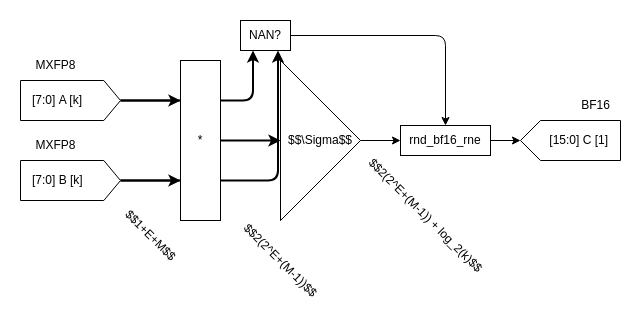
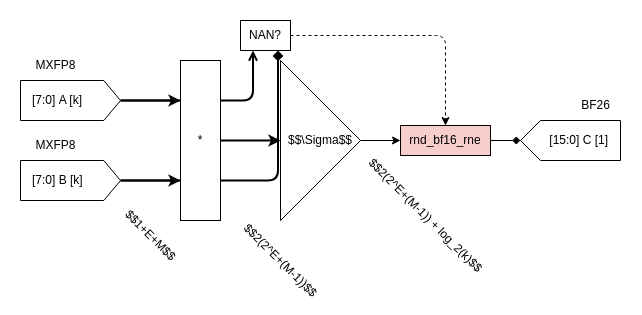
  <mxCell id="0" />
  <mxCell id="1" parent="0" />
  <mxCell id="2" style="edgeStyle=orthogonalEdgeStyle;html=1;entryX=0;entryY=0.25;entryDx=0;entryDy=0;strokeWidth=2;" parent="1" source="4" target="12" edge="1"><mxGeometry relative="1" as="geometry" /></mxCell>
- <mxCell id="3" style="edgeStyle=orthogonalEdgeStyle;html=1;entryX=0.25;entryY=1;entryDx=0;entryDy=0;strokeWidth=2;" parent="1" source="4" target="22" edge="1"><mxGeometry relative="1" as="geometry" /></mxCell>
+ <mxCell id="3" style="edgeStyle=orthogonalEdgeStyle;html=1;entryX=0.25;entryY=1;entryDx=0;entryDy=0;strokeWidth=2;endArrow=open;" parent="1" source="4" target="22" edge="1"><mxGeometry relative="1" as="geometry" /></mxCell>
  <mxCell id="4" value="&amp;nbsp; &amp;nbsp;[7:0]&amp;nbsp;A [k]" style="shape=offPageConnector;whiteSpace=wrap;html=1;rotation=0;direction=north;labelPosition=center;verticalLabelPosition=middle;align=left;verticalAlign=middle;size=0.167;" parent="1" vertex="1"><mxGeometry x="20" y="80" width="100" height="40" as="geometry" /></mxCell>
  <mxCell id="5" style="edgeStyle=orthogonalEdgeStyle;html=1;entryX=0;entryY=0.75;entryDx=0;entryDy=0;strokeWidth=2;" parent="1" source="7" target="12" edge="1"><mxGeometry relative="1" as="geometry" /></mxCell>
- <mxCell id="6" style="edgeStyle=orthogonalEdgeStyle;html=1;entryX=0.75;entryY=1;entryDx=0;entryDy=0;strokeWidth=2;" parent="1" source="7" target="22" edge="1"><mxGeometry relative="1" as="geometry" /></mxCell>
+ <mxCell id="6" style="edgeStyle=orthogonalEdgeStyle;html=1;entryX=0.75;entryY=1;entryDx=0;entryDy=0;strokeWidth=2;endArrow=diamond;" parent="1" source="7" target="22" edge="1"><mxGeometry relative="1" as="geometry" /></mxCell>
  <mxCell id="7" value="&amp;nbsp; &amp;nbsp;[7:0] B [k]" style="shape=offPageConnector;whiteSpace=wrap;html=1;rotation=0;direction=north;labelPosition=center;verticalLabelPosition=middle;align=left;verticalAlign=middle;size=0.167;" parent="1" vertex="1"><mxGeometry x="20" y="160" width="100" height="40" as="geometry" /></mxCell>
  <mxCell id="8" value="MXFP8" style="text;html=1;align=center;verticalAlign=middle;resizable=0;points=[];autosize=1;strokeColor=none;fillColor=none;" parent="1" vertex="1"><mxGeometry x="25" y="50" width="60" height="30" as="geometry" /></mxCell>
  <mxCell id="9" value="MXFP8" style="text;html=1;align=center;verticalAlign=middle;resizable=0;points=[];autosize=1;strokeColor=none;fillColor=none;" parent="1" vertex="1"><mxGeometry x="25" y="130" width="60" height="30" as="geometry" /></mxCell>
- <mxCell id="10" value="BF16" style="text;html=1;align=center;verticalAlign=middle;resizable=0;points=[];autosize=1;strokeColor=none;fillColor=none;" parent="1" vertex="1"><mxGeometry x="570" y="90" width="50" height="30" as="geometry" /></mxCell>
+ <mxCell id="10" value="BF26" style="text;html=1;align=center;verticalAlign=middle;resizable=0;points=[];autosize=1;strokeColor=none;fillColor=none;" parent="1" vertex="1"><mxGeometry x="570" y="90" width="50" height="30" as="geometry" /></mxCell>
  <mxCell id="11" style="edgeStyle=orthogonalEdgeStyle;html=1;entryX=0;entryY=0.5;entryDx=0;entryDy=0;strokeWidth=2;" parent="1" source="12" target="14" edge="1"><mxGeometry relative="1" as="geometry" /></mxCell>
  <mxCell id="12" value="*" style="rounded=0;whiteSpace=wrap;html=1;" parent="1" vertex="1"><mxGeometry x="180" y="60" width="40" height="160" as="geometry" /></mxCell>
  <mxCell id="13" style="edgeStyle=orthogonalEdgeStyle;html=1;entryX=0;entryY=0.5;entryDx=0;entryDy=0;" parent="1" source="14" target="17" edge="1"><mxGeometry relative="1" as="geometry" /></mxCell>
  <mxCell id="14" value="$$\Sigma$$" style="triangle;whiteSpace=wrap;html=1;" parent="1" vertex="1"><mxGeometry x="280" y="60" width="80" height="160" as="geometry" /></mxCell>
  <mxCell id="15" value="[15:0] C [1]&amp;nbsp; &amp;nbsp;" style="shape=offPageConnector;whiteSpace=wrap;html=1;rotation=0;direction=south;labelPosition=center;verticalLabelPosition=middle;align=right;verticalAlign=middle;size=0.2;" parent="1" vertex="1"><mxGeometry x="520" y="120" width="100" height="40" as="geometry" /></mxCell>
- <mxCell id="16" style="edgeStyle=orthogonalEdgeStyle;html=1;entryX=0.5;entryY=1;entryDx=0;entryDy=0;" parent="1" source="17" target="15" edge="1"><mxGeometry relative="1" as="geometry" /></mxCell>
- <mxCell id="17" value="rnd_bf16_rne" style="rounded=0;whiteSpace=wrap;html=1;" parent="1" vertex="1"><mxGeometry x="400" y="125" width="90" height="30" as="geometry" /></mxCell>
+ <mxCell id="16" style="edgeStyle=orthogonalEdgeStyle;html=1;entryX=0.5;entryY=1;entryDx=0;entryDy=0;endArrow=diamond;" parent="1" source="17" target="15" edge="1"><mxGeometry relative="1" as="geometry" /></mxCell>
+ <mxCell id="17" value="rnd_bf16_rne" style="rounded=0;whiteSpace=wrap;html=1;fillColor=#f8cecc;" parent="1" vertex="1"><mxGeometry x="400" y="125" width="90" height="30" as="geometry" /></mxCell>
  <mxCell id="18" value="$$2(2^E+(M-1))$$" style="text;html=1;align=center;verticalAlign=middle;resizable=0;points=[];autosize=1;strokeColor=none;fillColor=none;rotation=45;" parent="1" vertex="1"><mxGeometry x="220" y="245" width="120" height="30" as="geometry" /></mxCell>
  <mxCell id="19" value="$$2(2^E+(M-1)) + log_2(k)$$" style="text;html=1;align=center;verticalAlign=middle;resizable=0;points=[];autosize=1;strokeColor=none;fillColor=none;rotation=45;" parent="1" vertex="1"><mxGeometry x="335" y="200" width="180" height="30" as="geometry" /></mxCell>
  <mxCell id="20" value="$$1+E+M$$" style="text;html=1;align=center;verticalAlign=middle;resizable=0;points=[];autosize=1;strokeColor=none;fillColor=none;rotation=45;" parent="1" vertex="1"><mxGeometry x="105" y="220" width="90" height="30" as="geometry" /></mxCell>
- <mxCell id="21" style="edgeStyle=orthogonalEdgeStyle;html=1;entryX=0.5;entryY=0;entryDx=0;entryDy=0;" parent="1" source="22" target="17" edge="1"><mxGeometry relative="1" as="geometry" /></mxCell>
+ <mxCell id="21" style="edgeStyle=orthogonalEdgeStyle;html=1;entryX=0.5;entryY=0;entryDx=0;entryDy=0;dashed=1;" parent="1" source="22" target="17" edge="1"><mxGeometry relative="1" as="geometry" /></mxCell>
  <mxCell id="22" value="NAN?" style="rounded=0;whiteSpace=wrap;html=1;" parent="1" vertex="1"><mxGeometry x="240" y="20" width="50" height="30" as="geometry" /></mxCell>
